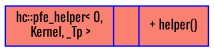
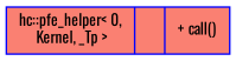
  digraph {
    rankdir=LR
    fontname=Oswald
-   n1 [color=blue fillcolor=salmon fontcolor=black fontname=Oswald fontsize=10 height=0.2 label="{hc::pfe_helper\< 0,\l Kernel, _Tp \>\n||+ helper()\l}" shape=record style=filled width=0.4]
+   n1 [color=blue fillcolor=salmon fontcolor=black fontname=Oswald fontsize=10 height=0.2 label="{hc::pfe_helper\< 0,\l Kernel, _Tp \>\n||+ call()\l}" shape=record style=filled width=0.4]
  }
